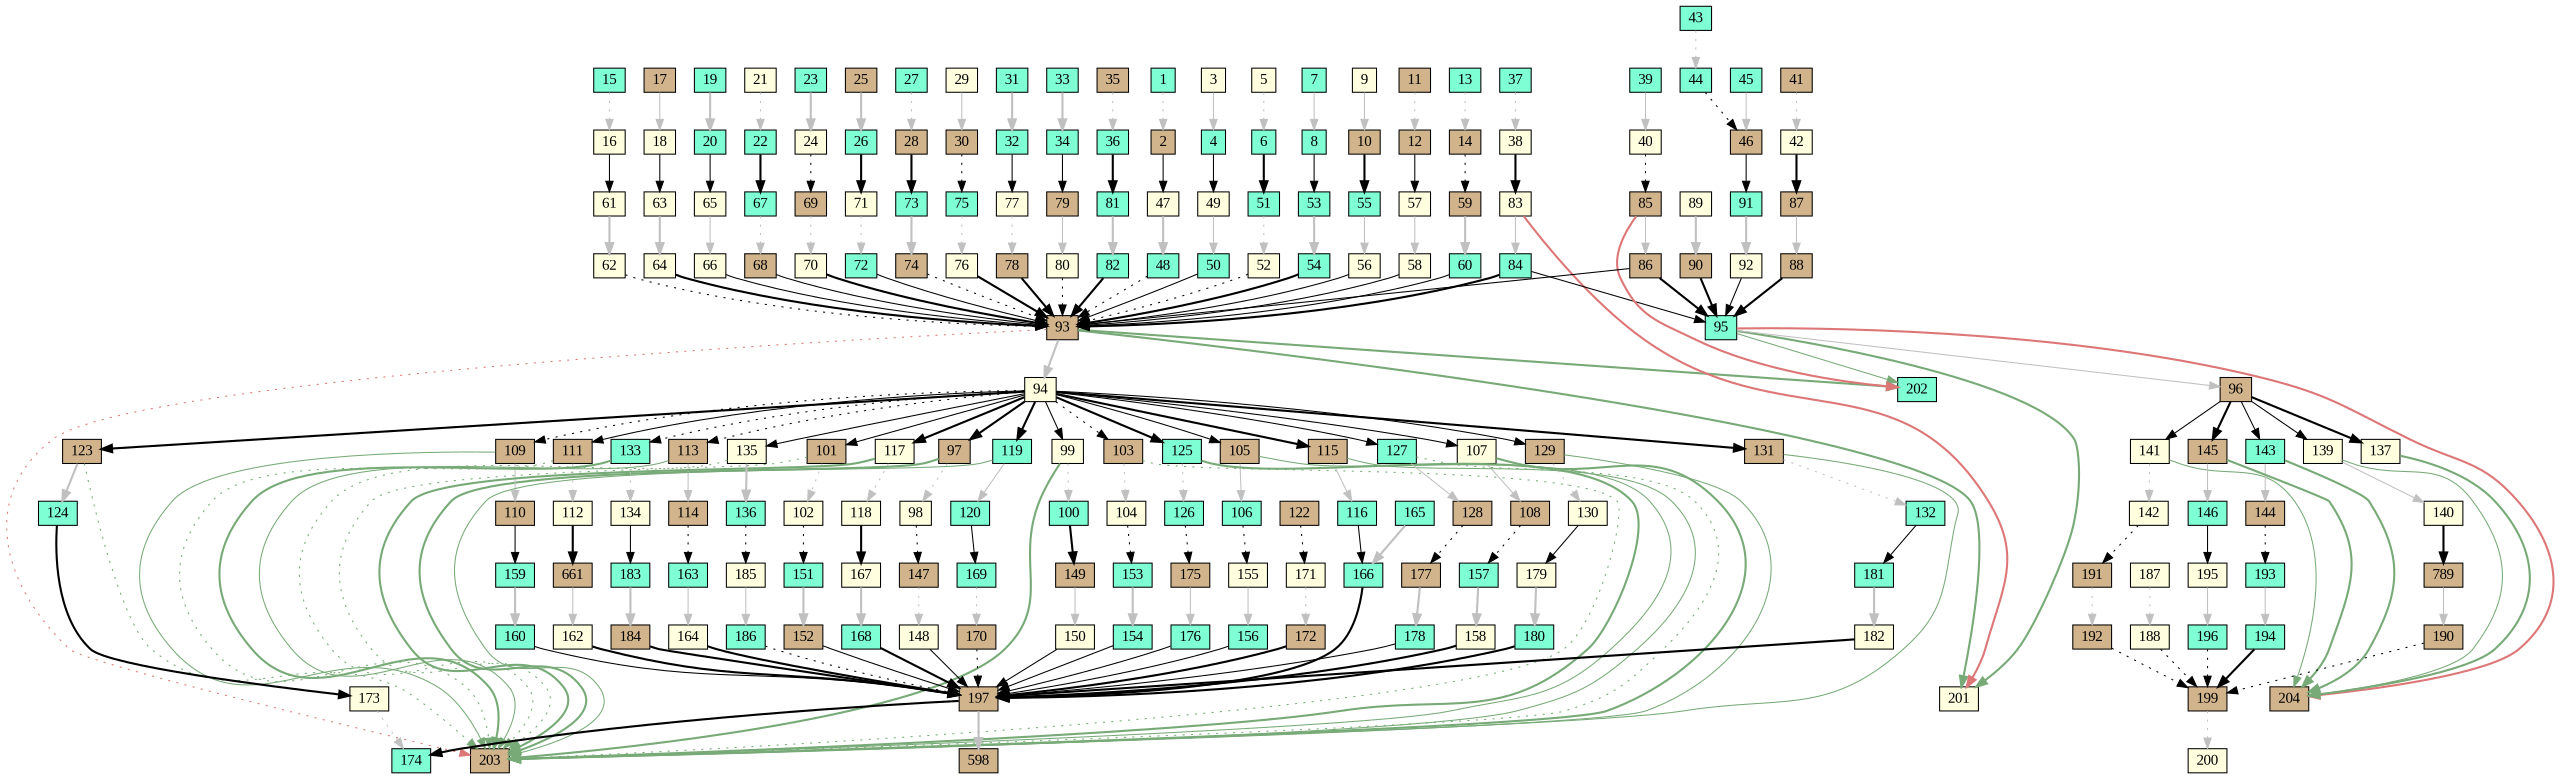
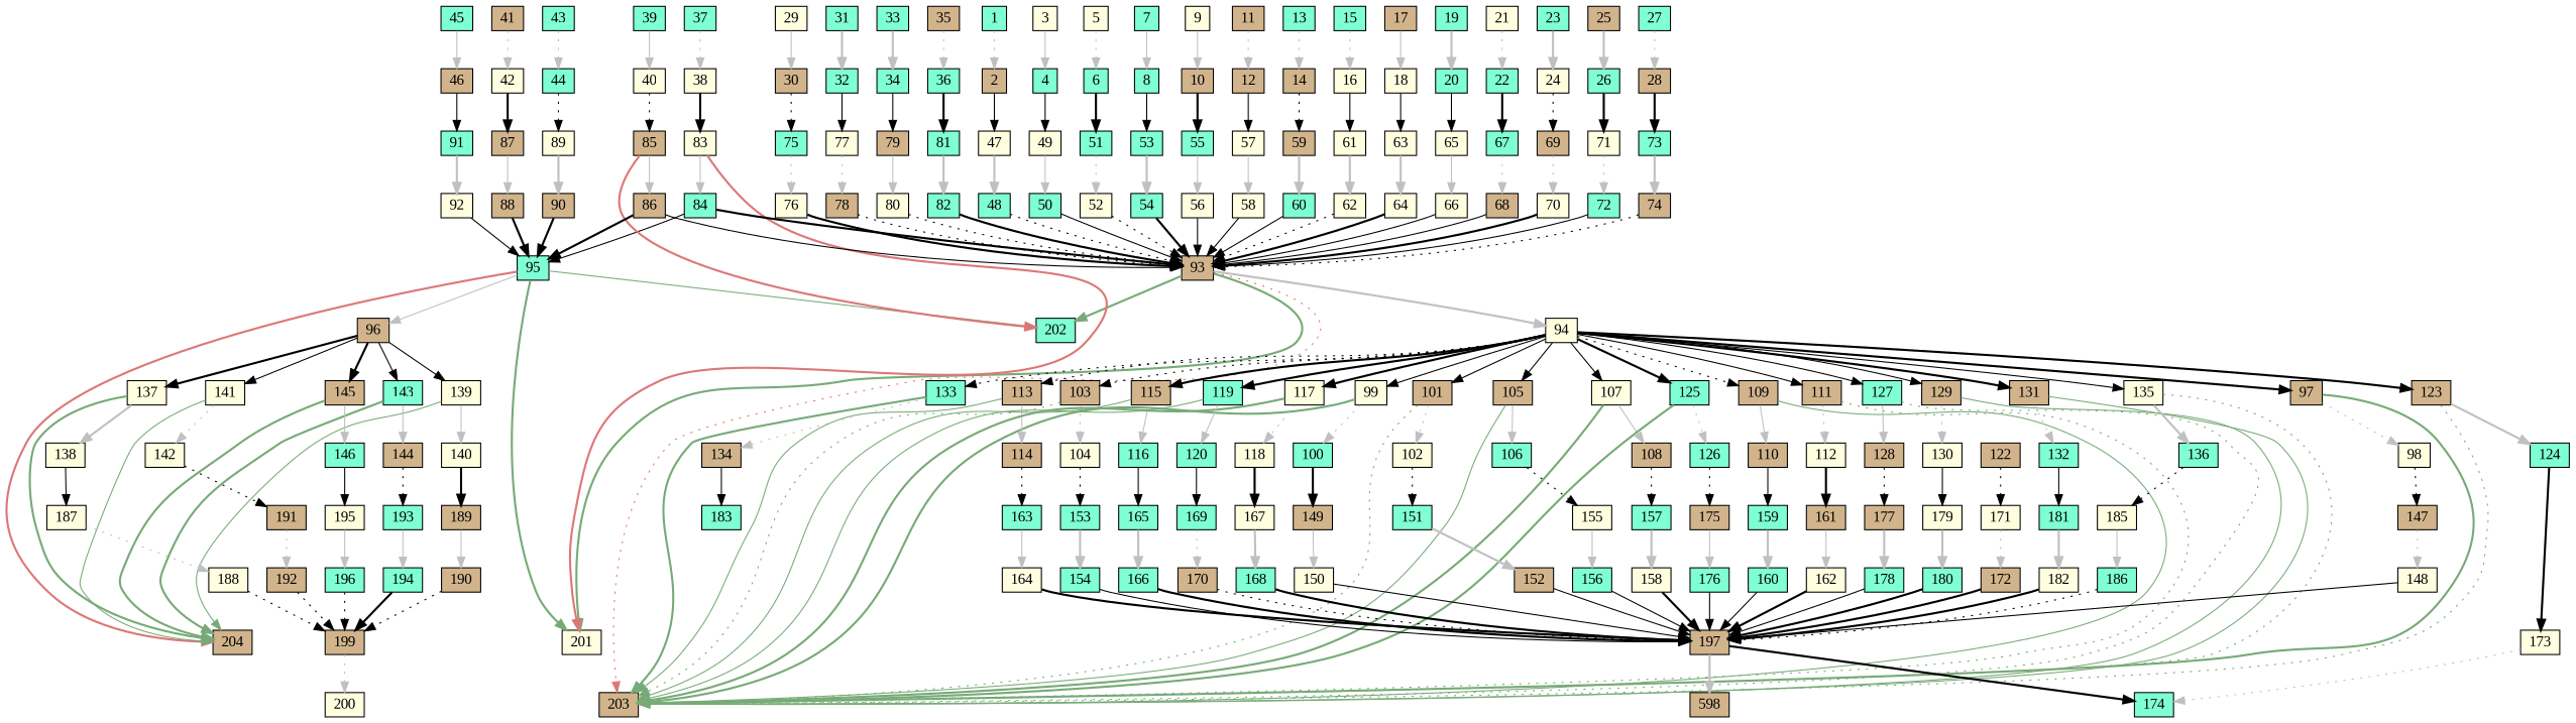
  strict digraph {
    fontname="Liberation Serif"
    node [fillcolor=aquamarine fontname="Liberation Serif" shape=rect style=filled]
    edge [fontname="Liberation Serif" style=solid]
    1 [height=0 width=0]
    2 [fillcolor=tan height=0.1 width=0.1]
    47 [fillcolor=lightyellow height=0 width=0]
    48 [height=0.1 width=0.1]
    93 [fillcolor=tan height=0 width=0]
    3 [fillcolor=lightyellow height=0 width=0]
    4 [height=0.1 width=0.1]
    49 [fillcolor=lightyellow height=0 width=0]
    50 [height=0.1 width=0.1]
    5 [fillcolor=lightyellow height=0 width=0]
    6 [height=0.1 width=0.1]
    51 [height=0 width=0]
    52 [fillcolor=lightyellow height=0.1 width=0.1]
    7 [height=0 width=0]
    8 [height=0.1 width=0.1]
    53 [height=0 width=0]
    54 [height=0.1 width=0.1]
    9 [fillcolor=lightyellow height=0 width=0]
    10 [fillcolor=tan height=0.1 width=0.1]
    55 [height=0 width=0]
    56 [fillcolor=lightyellow height=0.1 width=0.1]
    11 [fillcolor=tan height=0 width=0]
    12 [fillcolor=tan height=0.1 width=0.1]
    57 [fillcolor=lightyellow height=0 width=0]
    58 [fillcolor=lightyellow height=0.1 width=0.1]
    13 [height=0 width=0]
    14 [fillcolor=tan height=0.1 width=0.1]
    59 [fillcolor=tan height=0 width=0]
    60 [height=0.1 width=0.1]
    15 [height=0 width=0]
    16 [fillcolor=lightyellow height=0.1 width=0.1]
    61 [fillcolor=lightyellow height=0 width=0]
    62 [fillcolor=lightyellow height=0.1 width=0.1]
    17 [fillcolor=tan height=0 width=0]
    18 [fillcolor=lightyellow height=0.1 width=0.1]
    63 [fillcolor=lightyellow height=0 width=0]
    64 [fillcolor=lightyellow height=0.1 width=0.1]
    19 [height=0 width=0]
    20 [height=0.1 width=0.1]
    65 [fillcolor=lightyellow height=0 width=0]
    66 [fillcolor=lightyellow height=0.1 width=0.1]
    21 [fillcolor=lightyellow height=0 width=0]
    22 [height=0.1 width=0.1]
    67 [height=0 width=0]
    68 [fillcolor=tan height=0.1 width=0.1]
    23 [height=0 width=0]
    24 [fillcolor=lightyellow height=0.1 width=0.1]
    69 [fillcolor=tan height=0 width=0]
    70 [fillcolor=lightyellow height=0.1 width=0.1]
    25 [fillcolor=tan height=0 width=0]
    26 [height=0.1 width=0.1]
    71 [fillcolor=lightyellow height=0 width=0]
    72 [height=0.1 width=0.1]
    27 [height=0 width=0]
    28 [fillcolor=tan height=0.1 width=0.1]
    73 [height=0 width=0]
    74 [fillcolor=tan height=0.1 width=0.1]
    29 [fillcolor=lightyellow height=0 width=0]
    30 [fillcolor=tan height=0.1 width=0.1]
    75 [height=0 width=0]
    76 [fillcolor=lightyellow height=0.1 width=0.1]
    31 [height=0 width=0]
    32 [height=0.1 width=0.1]
    77 [fillcolor=lightyellow height=0 width=0]
    78 [fillcolor=tan height=0.1 width=0.1]
    33 [height=0 width=0]
    34 [height=0.1 width=0.1]
    79 [fillcolor=tan height=0 width=0]
    80 [fillcolor=lightyellow height=0.1 width=0.1]
    35 [fillcolor=tan height=0 width=0]
    36 [height=0.1 width=0.1]
    81 [height=0 width=0]
    82 [height=0.1 width=0.1]
    37 [height=0 width=0]
    38 [fillcolor=lightyellow height=0.1 width=0.1]
    83 [fillcolor=lightyellow height=0 width=0]
    84 [height=0.1 width=0.1]
    201 [fillcolor=lightyellow height=0.1 width=0.1]
    95 [height=0 width=0]
    39 [height=0 width=0]
    40 [fillcolor=lightyellow height=0.1 width=0.1]
    85 [fillcolor=tan height=0 width=0]
    86 [fillcolor=tan height=0.1 width=0.1]
    202 [height=0.1 width=0.1]
    41 [fillcolor=tan height=0 width=0]
    42 [fillcolor=lightyellow height=0.1 width=0.1]
    87 [fillcolor=tan height=0 width=0]
    88 [fillcolor=tan height=0.1 width=0.1]
    43 [height=0 width=0]
    44 [height=0.1 width=0.1]
    89 [fillcolor=lightyellow height=0 width=0]
    90 [fillcolor=tan height=0.1 width=0.1]
    45 [height=0 width=0]
    46 [fillcolor=tan height=0.1 width=0.1]
    91 [height=0 width=0]
    92 [fillcolor=lightyellow height=0.1 width=0.1]
    94 [fillcolor=lightyellow height=0.1 width=0.1]
    203 [fillcolor=tan height=0.1 width=0.1]
    97 [fillcolor=tan height=0 width=0]
    99 [fillcolor=lightyellow height=0 width=0]
    101 [fillcolor=tan height=0 width=0]
    103 [fillcolor=tan height=0 width=0]
    105 [fillcolor=tan height=0 width=0]
    107 [fillcolor=lightyellow height=0 width=0]
    109 [fillcolor=tan height=0 width=0]
    111 [fillcolor=tan height=0 width=0]
    113 [fillcolor=tan height=0 width=0]
    115 [fillcolor=tan height=0 width=0]
    117 [fillcolor=lightyellow height=0 width=0]
    119 [height=0 width=0]
    123 [fillcolor=tan height=0 width=0]
    125 [height=0 width=0]
    127 [height=0 width=0]
    129 [fillcolor=tan height=0 width=0]
    131 [fillcolor=tan height=0 width=0]
    133 [height=0 width=0]
    135 [fillcolor=lightyellow height=0 width=0]
    96 [fillcolor=tan height=0.1 width=0.1]
    204 [fillcolor=tan height=0.1 width=0.1]
    137 [fillcolor=lightyellow height=0 width=0]
    139 [fillcolor=lightyellow height=0 width=0]
    141 [fillcolor=lightyellow height=0 width=0]
    143 [height=0 width=0]
    145 [fillcolor=tan height=0 width=0]
    98 [fillcolor=lightyellow height=0.1 width=0.1]
    100 [height=0.1 width=0.1]
    102 [fillcolor=lightyellow height=0.1 width=0.1]
    104 [fillcolor=lightyellow height=0.1 width=0.1]
    106 [height=0.1 width=0.1]
    108 [fillcolor=tan height=0.1 width=0.1]
    110 [fillcolor=tan height=0.1 width=0.1]
    112 [fillcolor=lightyellow height=0.1 width=0.1]
    114 [fillcolor=tan height=0.1 width=0.1]
    116 [height=0.1 width=0.1]
    118 [fillcolor=lightyellow height=0.1 width=0.1]
    120 [height=0.1 width=0.1]
    124 [height=0.1 width=0.1]
    126 [height=0.1 width=0.1]
    128 [fillcolor=tan height=0.1 width=0.1]
    130 [fillcolor=lightyellow height=0.1 width=0.1]
    132 [height=0.1 width=0.1]
-   134 [fillcolor=lightyellow height=0.1 width=0.1]
+   134 [fillcolor=tan height=0.1 width=0.1]
    136 [height=0.1 width=0.1]
    147 [fillcolor=tan height=0 width=0]
    149 [fillcolor=tan height=0 width=0]
    151 [height=0 width=0]
    153 [height=0 width=0]
    155 [fillcolor=lightyellow height=0 width=0]
    157 [height=0 width=0]
    159 [height=0 width=0]
-   161 [fillcolor=tan height=0 width=0 label=661]
+   161 [fillcolor=tan height=0 width=0]
    163 [height=0 width=0]
    165 [height=0 width=0]
    167 [fillcolor=lightyellow height=0 width=0]
    169 [height=0 width=0]
    122 [fillcolor=tan height=0.1 width=0.1]
    171 [fillcolor=lightyellow height=0 width=0]
    173 [fillcolor=lightyellow height=0 width=0]
    175 [fillcolor=tan height=0 width=0]
    177 [fillcolor=tan height=0 width=0]
    179 [fillcolor=lightyellow height=0 width=0]
    181 [height=0 width=0]
    183 [height=0 width=0]
    185 [fillcolor=lightyellow height=0 width=0]
+   138 [fillcolor=lightyellow height=0.1 width=0.1]
    140 [fillcolor=lightyellow height=0.1 width=0.1]
    142 [fillcolor=lightyellow height=0.1 width=0.1]
    144 [fillcolor=tan height=0.1 width=0.1]
    146 [height=0.1 width=0.1]
    187 [fillcolor=lightyellow height=0 width=0]
-   189 [fillcolor=tan height=0 width=0 label=789]
+   189 [fillcolor=tan height=0 width=0]
    191 [fillcolor=tan height=0 width=0]
    193 [height=0 width=0]
    195 [fillcolor=lightyellow height=0 width=0]
    148 [fillcolor=lightyellow height=0.1 width=0.1]
    197 [fillcolor=tan height=0 width=0]
    150 [fillcolor=lightyellow height=0.1 width=0.1]
    152 [fillcolor=tan height=0.1 width=0.1]
    154 [height=0.1 width=0.1]
    156 [height=0.1 width=0.1]
    158 [fillcolor=lightyellow height=0.1 width=0.1]
    160 [height=0.1 width=0.1]
    162 [fillcolor=lightyellow height=0.1 width=0.1]
    164 [fillcolor=lightyellow height=0.1 width=0.1]
    166 [height=0.1 width=0.1]
    168 [height=0.1 width=0.1]
    170 [fillcolor=tan height=0.1 width=0.1]
    172 [fillcolor=tan height=0.1 width=0.1]
    174 [height=0.1 width=0.1]
    176 [height=0.1 width=0.1]
    178 [height=0.1 width=0.1]
    180 [height=0.1 width=0.1]
    182 [fillcolor=lightyellow height=0.1 width=0.1]
-   184 [fillcolor=tan height=0.1 width=0.1]
    186 [height=0.1 width=0.1]
    188 [fillcolor=lightyellow height=0.1 width=0.1]
    199 [fillcolor=tan height=0 width=0]
    190 [fillcolor=tan height=0.1 width=0.1]
    192 [fillcolor=tan height=0.1 width=0.1]
    194 [height=0.1 width=0.1]
    196 [height=0.1 width=0.1]
    n202 [fillcolor=tan height=0.1 label=598 width=0.1]
    200 [fillcolor=lightyellow height=0.1 width=0.1]
    1 -> 2 [color=gray style=dotted]
    2 -> 47
    47 -> 48 [color=gray style=bold]
    48 -> 93 [style=dotted]
    93 -> 201 [color="#77aa77" style=bold weight=0]
    93 -> 202 [color="#77aa77" style=bold weight=0]
    93 -> 94 [color=gray style=bold]
    93 -> 203 [color="#dd7777" style=dotted weight=0]
    3 -> 4 [color=gray]
    4 -> 49
    49 -> 50 [color=gray]
    50 -> 93
    5 -> 6 [color=gray style=dotted]
    6 -> 51 [style=bold]
    51 -> 52 [color=gray style=dotted]
    52 -> 93 [style=dotted]
    7 -> 8 [color=gray]
    8 -> 53
    53 -> 54 [color=gray style=bold]
    54 -> 93 [style=bold]
    9 -> 10 [color=gray]
    10 -> 55 [style=bold]
    55 -> 56 [color=gray]
    56 -> 93
    11 -> 12 [color=gray style=dotted]
    12 -> 57
    57 -> 58 [color=gray]
    58 -> 93
    13 -> 14 [color=gray style=dotted]
    14 -> 59 [style=dotted]
    59 -> 60 [color=gray style=bold]
    60 -> 93
    15 -> 16 [color=gray style=dotted]
    16 -> 61
    61 -> 62 [color=gray style=bold]
    62 -> 93 [style=dotted]
    17 -> 18 [color=gray]
    18 -> 63
    63 -> 64 [color=gray style=bold]
    64 -> 93 [style=bold]
    19 -> 20 [color=gray style=bold]
    20 -> 65
    65 -> 66 [color=gray]
    66 -> 93
    21 -> 22 [color=gray style=dotted]
    22 -> 67 [style=bold]
    67 -> 68 [color=gray style=dotted]
    68 -> 93
    23 -> 24 [color=gray style=bold]
    24 -> 69 [style=dotted]
    69 -> 70 [color=gray style=dotted]
    70 -> 93 [style=bold]
    25 -> 26 [color=gray style=bold]
    26 -> 71 [style=bold]
    71 -> 72 [color=gray style=dotted]
    72 -> 93
    27 -> 28 [color=gray style=dotted]
    28 -> 73 [style=bold]
    73 -> 74 [color=gray style=bold]
    74 -> 93 [style=dotted]
    29 -> 30 [color=gray]
    30 -> 75 [style=dotted]
    75 -> 76 [color=gray style=dotted]
    76 -> 93 [style=bold]
    31 -> 32 [color=gray style=bold]
    32 -> 77
    77 -> 78 [color=gray style=dotted]
-   78 -> 93 [style=bold]
+   78 -> 93 [style=dotted]
    33 -> 34 [color=gray style=bold]
    34 -> 79
    79 -> 80 [color=gray]
    80 -> 93 [style=dotted]
    35 -> 36 [color=gray style=dotted]
    36 -> 81 [style=bold]
    81 -> 82 [color=gray style=bold]
    82 -> 93 [style=bold]
    37 -> 38 [color=gray style=dotted]
    38 -> 83 [style=bold]
    83 -> 84 [color=gray]
    83 -> 201 [color="#dd7777" style=bold weight=0]
    84 -> 93 [style=bold]
    84 -> 95
    95 -> 201 [color="#77aa77" style=bold weight=0]
    95 -> 202 [color="#77aa77" weight=0]
    95 -> 96 [color=gray]
    95 -> 204 [color="#dd7777" style=bold weight=0]
    39 -> 40 [color=gray]
    40 -> 85 [style=dotted]
    85 -> 86 [color=gray]
    85 -> 202 [color="#dd7777" style=bold weight=0]
    86 -> 93
    86 -> 95 [style=bold]
    41 -> 42 [color=gray style=dotted]
    42 -> 87 [style=bold]
    87 -> 88 [color=gray]
    88 -> 95 [style=bold]
    43 -> 44 [color=gray style=dotted]
-   44 -> 46 [style=dotted]
+   44 -> 89 [style=dotted]
    89 -> 90 [color=gray style=bold]
    90 -> 95 [style=bold]
    45 -> 46 [color=gray]
    46 -> 91
    91 -> 92 [color=gray style=bold]
    92 -> 95
    94 -> 97 [style=bold]
    94 -> 99
    94 -> 101
    94 -> 103 [style=dotted]
    94 -> 105
    94 -> 107
    94 -> 109 [style=dotted]
    94 -> 111
    94 -> 113 [style=dotted]
    94 -> 115 [style=bold]
    94 -> 117 [style=bold]
    94 -> 119 [style=bold]
    94 -> 123 [style=bold]
    94 -> 125 [style=bold]
    94 -> 127
    94 -> 129
    94 -> 131 [style=bold]
    94 -> 133 [style=dotted]
    94 -> 135
    97 -> 203 [color="#77aa77" style=bold weight=0]
    97 -> 98 [color=gray style=dotted]
    99 -> 203 [color="#77aa77" style=bold weight=0]
    99 -> 100 [color=gray style=dotted]
    101 -> 203 [color="#77aa77" style=dotted weight=0]
    101 -> 102 [color=gray style=dotted]
    103 -> 203 [color="#77aa77" style=dotted weight=0]
    103 -> 104 [color=gray style=dotted]
    105 -> 203 [color="#77aa77" weight=0]
    105 -> 106 [color=gray]
    107 -> 203 [color="#77aa77" style=bold weight=0]
    107 -> 108 [color=gray]
    109 -> 203 [color="#77aa77" weight=0]
    109 -> 110 [color=gray]
    111 -> 203 [color="#77aa77" style=dotted weight=0]
    111 -> 112 [color=gray style=dotted]
    113 -> 203 [color="#77aa77" weight=0]
    113 -> 114 [color=gray]
    115 -> 203 [color="#77aa77" weight=0]
    115 -> 116 [color=gray]
    117 -> 203 [color="#77aa77" style=bold weight=0]
    117 -> 118 [color=gray style=dotted]
    119 -> 203 [color="#77aa77" weight=0]
    119 -> 120 [color=gray]
    123 -> 203 [color="#77aa77" style=dotted weight=0]
    123 -> 124 [color=gray style=bold]
    125 -> 203 [color="#77aa77" style=bold weight=0]
    125 -> 126 [color=gray style=dotted]
    127 -> 203 [color="#77aa77" style=dotted weight=0]
    127 -> 128 [color=gray]
    129 -> 203 [color="#77aa77" weight=0]
    129 -> 130 [color=gray style=dotted]
    131 -> 203 [color="#77aa77" weight=0]
    131 -> 132 [color=gray style=dotted]
    133 -> 203 [color="#77aa77" style=bold weight=0]
    133 -> 134 [color=gray style=dotted]
    135 -> 203 [color="#77aa77" style=dotted weight=0]
    135 -> 136 [color=gray style=bold]
    96 -> 137 [style=bold]
    96 -> 139
    96 -> 141
    96 -> 143
    96 -> 145 [style=bold]
    137 -> 204 [color="#77aa77" style=bold weight=0]
+   137 -> 138 [color=gray style=bold]
    139 -> 204 [color="#77aa77" weight=0]
    139 -> 140 [color=gray]
    141 -> 204 [color="#77aa77" weight=0]
    141 -> 142 [color=gray style=dotted]
    143 -> 204 [color="#77aa77" style=bold weight=0]
    143 -> 144 [color=gray]
    145 -> 204 [color="#77aa77" style=bold weight=0]
    145 -> 146 [color=gray]
    98 -> 147 [style=dotted]
    100 -> 149 [style=bold]
    102 -> 151 [style=dotted]
    104 -> 153 [style=dotted]
    106 -> 155 [style=dotted]
    108 -> 157 [style=dotted]
    110 -> 159
    112 -> 161 [style=bold]
    114 -> 163 [style=dotted]
-   116 -> 166
+   116 -> 165
    118 -> 167 [style=bold]
    120 -> 169
    124 -> 173 [style=bold]
    126 -> 175 [style=dotted]
    128 -> 177 [style=dotted]
    130 -> 179
    132 -> 181
    134 -> 183
    136 -> 185 [style=dotted]
    147 -> 148 [color=gray style=dotted]
    149 -> 150 [color=gray]
    151 -> 152 [color=gray style=bold]
    153 -> 154 [color=gray style=bold]
    155 -> 156 [color=gray]
    157 -> 158 [color=gray style=bold]
    159 -> 160 [color=gray style=bold]
    161 -> 162 [color=gray]
    163 -> 164 [color=gray]
    165 -> 166 [color=gray style=bold]
    167 -> 168 [color=gray style=bold]
    169 -> 170 [color=gray style=dotted]
    122 -> 171 [style=dotted]
    171 -> 172 [color=gray style=dotted]
    173 -> 174 [color=gray style=dotted]
    175 -> 176 [color=gray]
    177 -> 178 [color=gray style=bold]
    179 -> 180 [color=gray style=bold]
    181 -> 182 [color=gray style=bold]
-   183 -> 184 [color=gray style=bold]
    185 -> 186 [color=gray]
+   138 -> 187
    140 -> 189 [style=bold]
    142 -> 191 [style=dotted]
    144 -> 193 [style=dotted]
    146 -> 195
    187 -> 188 [color=gray style=dotted]
    189 -> 190 [color=gray]
    191 -> 192 [color=gray style=dotted]
    193 -> 194 [color=gray]
    195 -> 196 [color=gray]
    148 -> 197
    197 -> 174 [style=bold]
    197 -> n202 [color=gray style=bold]
    150 -> 197
    152 -> 197
    154 -> 197
    156 -> 197
    158 -> 197 [style=bold]
    160 -> 197
    162 -> 197 [style=bold]
    164 -> 197 [style=bold]
    166 -> 197 [style=bold]
    168 -> 197 [style=bold]
    170 -> 197 [style=dotted]
    172 -> 197 [style=bold]
    176 -> 197
    178 -> 197
    180 -> 197 [style=bold]
    182 -> 197 [style=bold]
-   184 -> 197 [style=bold]
    186 -> 197 [style=dotted]
    188 -> 199 [style=dotted]
    199 -> 200 [color=gray style=dotted]
    190 -> 199 [style=dotted]
    192 -> 199 [style=dotted]
    194 -> 199 [style=bold]
    196 -> 199 [style=dotted]
  }
